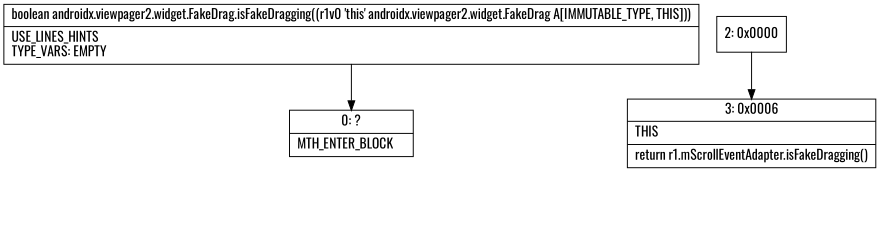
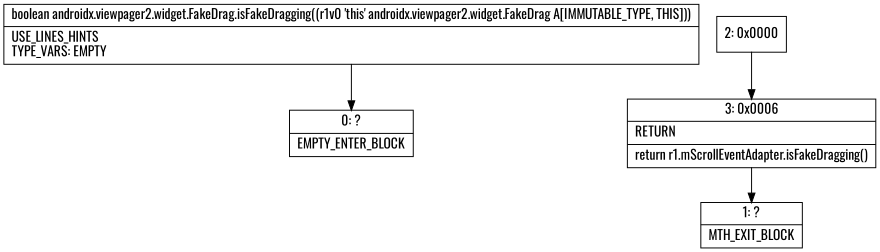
  digraph {
    fontname=Oswald
    node [fontname=Oswald shape=record]
    edge [fontname=Oswald]
-   n1 [label="{0\:\ ?|MTH_ENTER_BLOCK\l}"]
+   n1 [label="{0\:\ ?|EMPTY_ENTER_BLOCK\l}"]
    n2 [label="{2\:\ 0x0000}"]
-   n3 [label="{3\:\ 0x0006|THIS\l|return r1.mScrollEventAdapter.isFakeDragging()\l}"]
+   n3 [label="{3\:\ 0x0006|RETURN\l|return r1.mScrollEventAdapter.isFakeDragging()\l}"]
+   n4 [label="{1\:\ ?|MTH_EXIT_BLOCK\l}"]
    n5 [label="{boolean androidx.viewpager2.widget.FakeDrag.isFakeDragging((r1v0 'this' androidx.viewpager2.widget.FakeDrag A[IMMUTABLE_TYPE, THIS]))  | USE_LINES_HINTS\lTYPE_VARS: EMPTY\l}"]
    n2 -> n3
+   n3 -> n4
    n5 -> n1
  }
